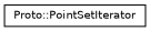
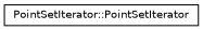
  digraph {
    rankdir=LR
    fontname="DejaVu Sans"
-   n1 [color=black fillcolor=white fontname="DejaVu Sans" fontsize=10 height=0.2 label="Proto::PointSetIterator" shape=record style=filled width=0.4]
+   n1 [color=black fillcolor=white fontname="DejaVu Sans" fontsize=10 height=0.2 label="PointSetIterator::PointSetIterator" shape=record style=filled width=0.4]
  }
